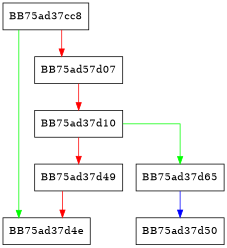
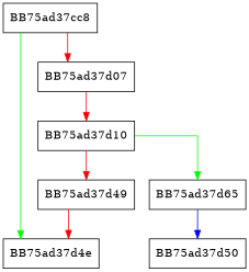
  digraph {
    splines=ortho
    node [shape=box]
    edge [color=red]
    BB75ad37cc8
    BB75ad37d4e
-   BB75ad37d07 [label=BB75ad57d07]
+   BB75ad37d07
    BB75ad37d10
    BB75ad37d65
    BB75ad37d49
    BB75ad37d50
    BB75ad37cc8 -> BB75ad37d4e [color=green]
    BB75ad37cc8 -> BB75ad37d07
    BB75ad37d07 -> BB75ad37d10
    BB75ad37d10 -> BB75ad37d65 [color=green]
    BB75ad37d10 -> BB75ad37d49
    BB75ad37d65 -> BB75ad37d50 [color=blue]
    BB75ad37d49 -> BB75ad37d4e
  }
